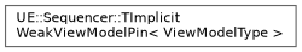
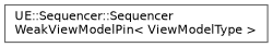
  digraph {
    rankdir=LR
-   n1 [color=grey40 fillcolor=white fontname=Helvetica fontsize=10 height=0.2 label="UE::Sequencer::TImplicit\lWeakViewModelPin\< ViewModelType \>" shape=box style=filled width=0.4]
+   n1 [color=grey40 fillcolor=white fontname=Helvetica fontsize=10 height=0.2 label="UE::Sequencer::Sequencer\lWeakViewModelPin\< ViewModelType \>" shape=box style=filled width=0.4]
  }
